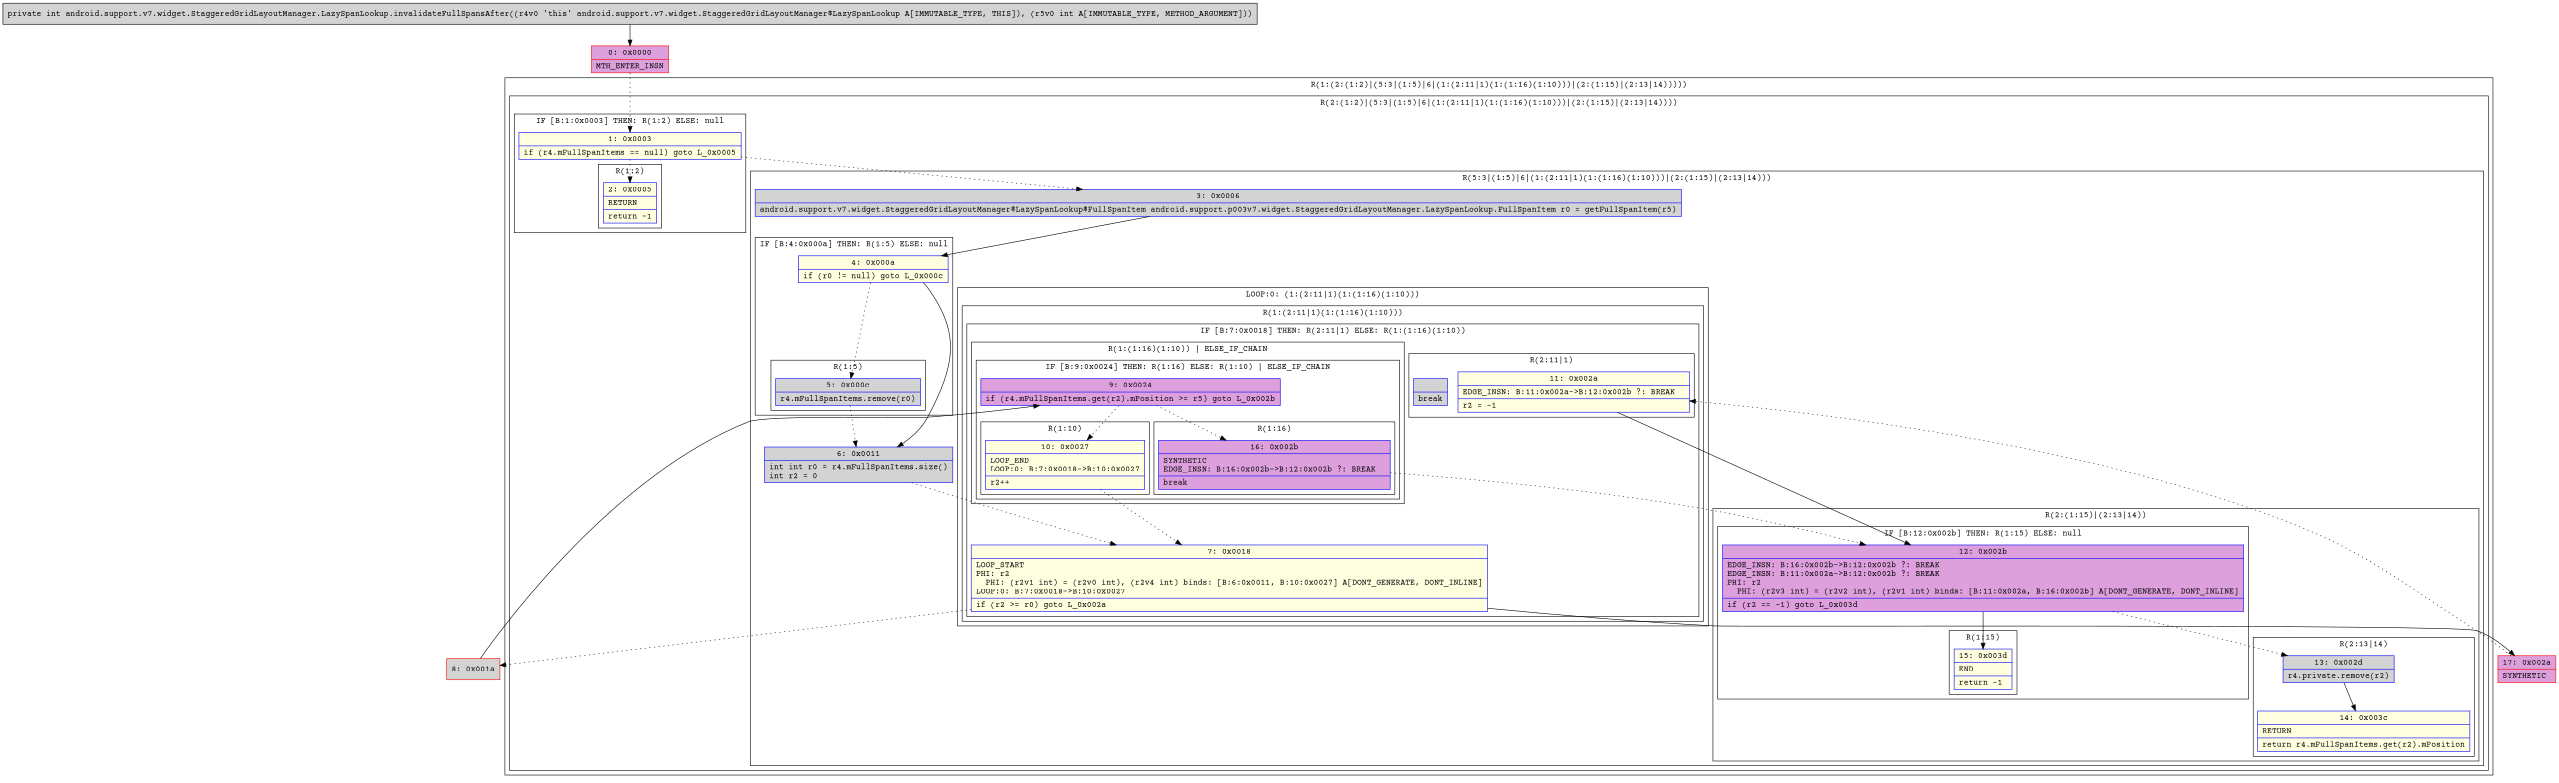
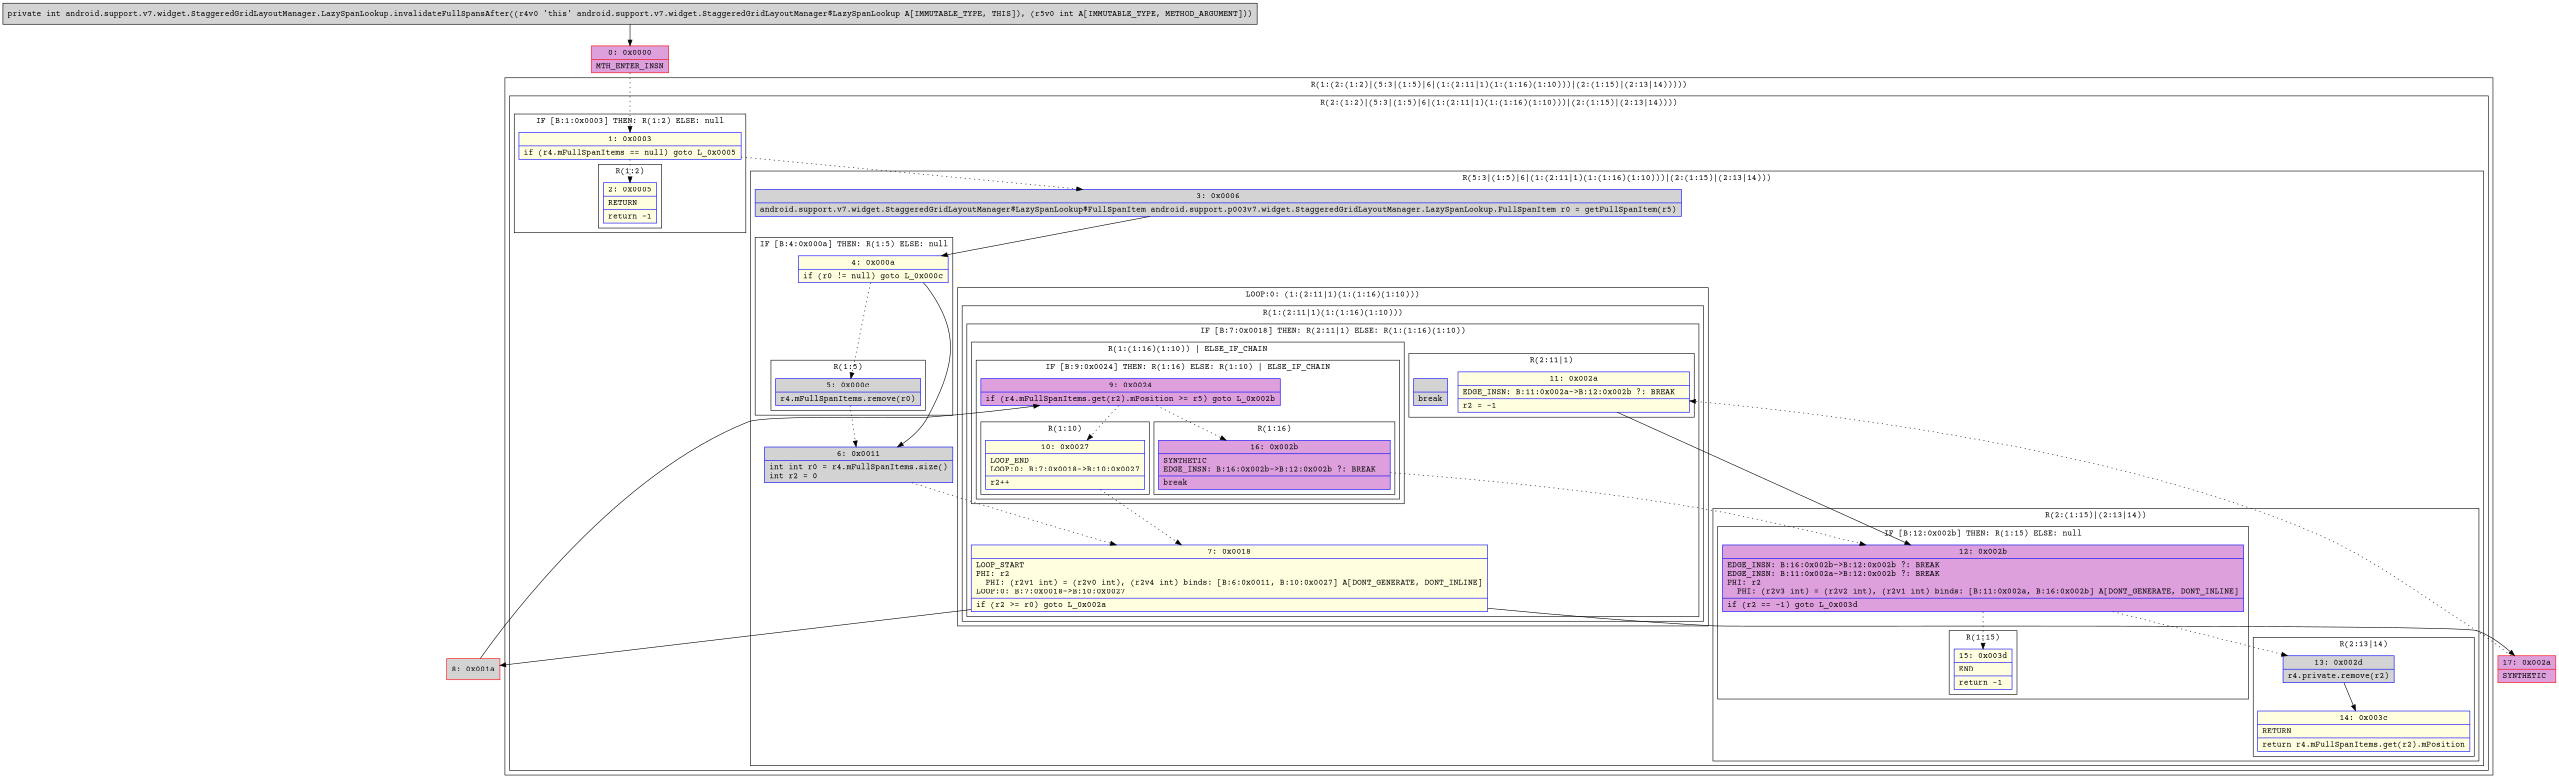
  digraph {
    fontname="Courier Prime"
    node [color=blue fillcolor=lightyellow fontname="Courier Prime" shape=record style=filled]
    edge [fontname="Courier Prime" style=dotted]
    n1 [label="{2\:\ 0x0005|RETURN\l|return \-1\l}"]
    n2 [label="{1\:\ 0x0003|if (r4.mFullSpanItems == null) goto L_0x0005\l}"]
    n3 [fillcolor=lightgrey label="{5\:\ 0x000c|r4.mFullSpanItems.remove(r0)\l}"]
    n4 [label="{4\:\ 0x000a|if (r0 != null) goto L_0x000c\l}"]
    n5 [label="{11\:\ 0x002a|EDGE_INSN: B:11:0x002a\-\>B:12:0x002b ?: BREAK  \l|r2 = \-1\l}"]
    n6 [fillcolor=lightgrey label="{|break\l}"]
    n7 [fillcolor=plum label="{16\:\ 0x002b|SYNTHETIC\lEDGE_INSN: B:16:0x002b\-\>B:12:0x002b ?: BREAK  \l|break\l}"]
    n8 [label="{10\:\ 0x0027|LOOP_END\lLOOP:0: B:7:0x0018\-\>B:10:0x0027\l|r2++\l}"]
    n9 [fillcolor=plum label="{9\:\ 0x0024|if (r4.mFullSpanItems.get(r2).mPosition \>= r5) goto L_0x002b\l}"]
    n10 [label="{7\:\ 0x0018|LOOP_START\lPHI: r2 \l  PHI: (r2v1 int) = (r2v0 int), (r2v4 int) binds: [B:6:0x0011, B:10:0x0027] A[DONT_GENERATE, DONT_INLINE]\lLOOP:0: B:7:0x0018\-\>B:10:0x0027\l|if (r2 \>= r0) goto L_0x002a\l}"]
    n11 [label="{15\:\ 0x003d|END\l|return \-1\l}"]
    n12 [fillcolor=plum label="{12\:\ 0x002b|EDGE_INSN: B:16:0x002b\-\>B:12:0x002b ?: BREAK  \lEDGE_INSN: B:11:0x002a\-\>B:12:0x002b ?: BREAK  \lPHI: r2 \l  PHI: (r2v3 int) = (r2v2 int), (r2v1 int) binds: [B:11:0x002a, B:16:0x002b] A[DONT_GENERATE, DONT_INLINE]\l|if (r2 == \-1) goto L_0x003d\l}"]
    n13 [fillcolor=lightgrey label="{13\:\ 0x002d|r4.private.remove(r2)\l}"]
    n14 [label="{14\:\ 0x003c|RETURN\l|return r4.mFullSpanItems.get(r2).mPosition\l}"]
    n15 [fillcolor=lightgrey label="{3\:\ 0x0006|android.support.v7.widget.StaggeredGridLayoutManager$LazySpanLookup$FullSpanItem android.support.p003v7.widget.StaggeredGridLayoutManager.LazySpanLookup.FullSpanItem r0 = getFullSpanItem(r5)\l}"]
    n16 [fillcolor=lightgrey label="{6\:\ 0x0011|int int r0 = r4.mFullSpanItems.size()\lint r2 = 0\l}"]
    n17 [color=red fillcolor=lightgrey label="{8\:\ 0x001a}"]
    n18 [color=red fillcolor=plum label="{17\:\ 0x002a|SYNTHETIC\l}"]
    n19 [color=red fillcolor=plum label="{0\:\ 0x0000|MTH_ENTER_INSN\l}"]
    n20 [fillcolor=lightgrey label="{private int android.support.v7.widget.StaggeredGridLayoutManager.LazySpanLookup.invalidateFullSpansAfter((r4v0 'this' android.support.v7.widget.StaggeredGridLayoutManager$LazySpanLookup A[IMMUTABLE_TYPE, THIS]), (r5v0 int A[IMMUTABLE_TYPE, METHOD_ARGUMENT])) }" color=""]
    subgraph cluster_1 {
      label="R(1:(2:(1:2)|(5:3|(1:5)|6|(1:(2:11|1)(1:(1:16)(1:10)))|(2:(1:15)|(2:13|14)))))"
      subgraph cluster_2 {
        label="R(2:(1:2)|(5:3|(1:5)|6|(1:(2:11|1)(1:(1:16)(1:10)))|(2:(1:15)|(2:13|14))))"
        subgraph cluster_3 {
          label="IF [B:1:0x0003] THEN: R(1:2) ELSE: null"
          n2
          subgraph cluster_4 {
            label="R(1:2)"
            n1
          }
        }
        subgraph cluster_5 {
          label="R(5:3|(1:5)|6|(1:(2:11|1)(1:(1:16)(1:10)))|(2:(1:15)|(2:13|14)))"
          n15
          n16
          subgraph cluster_6 {
            label="IF [B:4:0x000a] THEN: R(1:5) ELSE: null"
            n4
            subgraph cluster_7 {
              label="R(1:5)"
              n3
            }
          }
          subgraph cluster_8 {
            label="LOOP:0: (1:(2:11|1)(1:(1:16)(1:10)))"
            subgraph cluster_9 {
              label="R(1:(2:11|1)(1:(1:16)(1:10)))"
              subgraph cluster_10 {
                label="IF [B:7:0x0018] THEN: R(2:11|1) ELSE: R(1:(1:16)(1:10))"
                n10
                subgraph cluster_11 {
                  label="R(2:11|1)"
                  n5
                  n6
                }
                subgraph cluster_12 {
                  label="R(1:(1:16)(1:10)) | ELSE_IF_CHAIN\l"
                  subgraph cluster_13 {
                    label="IF [B:9:0x0024] THEN: R(1:16) ELSE: R(1:10) | ELSE_IF_CHAIN\l"
                    n9
                    subgraph cluster_14 {
                      label="R(1:16)"
                      n7
                    }
                    subgraph cluster_15 {
                      label="R(1:10)"
                      n8
                    }
                  }
                }
              }
            }
          }
          subgraph cluster_16 {
            label="R(2:(1:15)|(2:13|14))"
            subgraph cluster_17 {
              label="IF [B:12:0x002b] THEN: R(1:15) ELSE: null"
              n12
              subgraph cluster_18 {
                label="R(1:15)"
                n11
              }
            }
            subgraph cluster_19 {
              label="R(2:13|14)"
              n13
              n14
            }
          }
        }
      }
    }
    n2 -> n1
    n2 -> n15
    n3 -> n16
    n4 -> n3
    n4 -> n16 [style=solid]
    n5 -> n12 [style=solid]
    n7 -> n12
    n8 -> n10
    n9 -> n7
    n9 -> n8
-   n10 -> n17
+   n10 -> n17 [style=solid]
    n10 -> n18 [style=solid]
-   n12 -> n11 [style=solid]
+   n12 -> n11
    n12 -> n13
    n13 -> n14 [style=solid]
    n15 -> n4 [style=solid]
    n16 -> n10
    n17 -> n9 [style=solid]
    n18 -> n5
    n19 -> n2
    n20 -> n19 [style=solid]
  }
